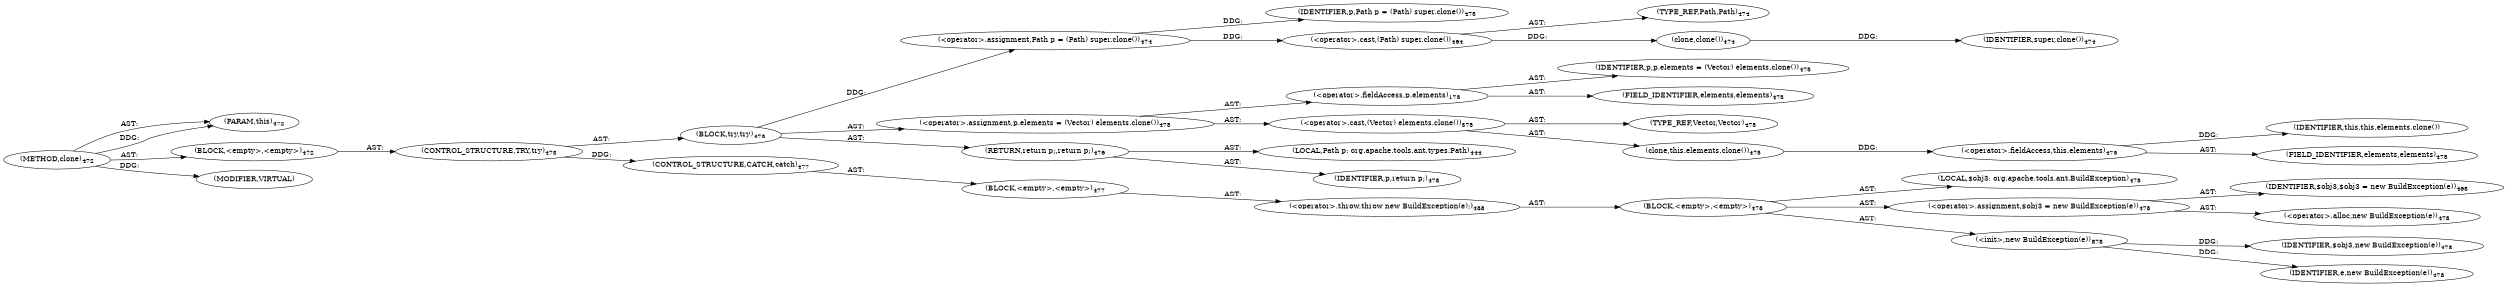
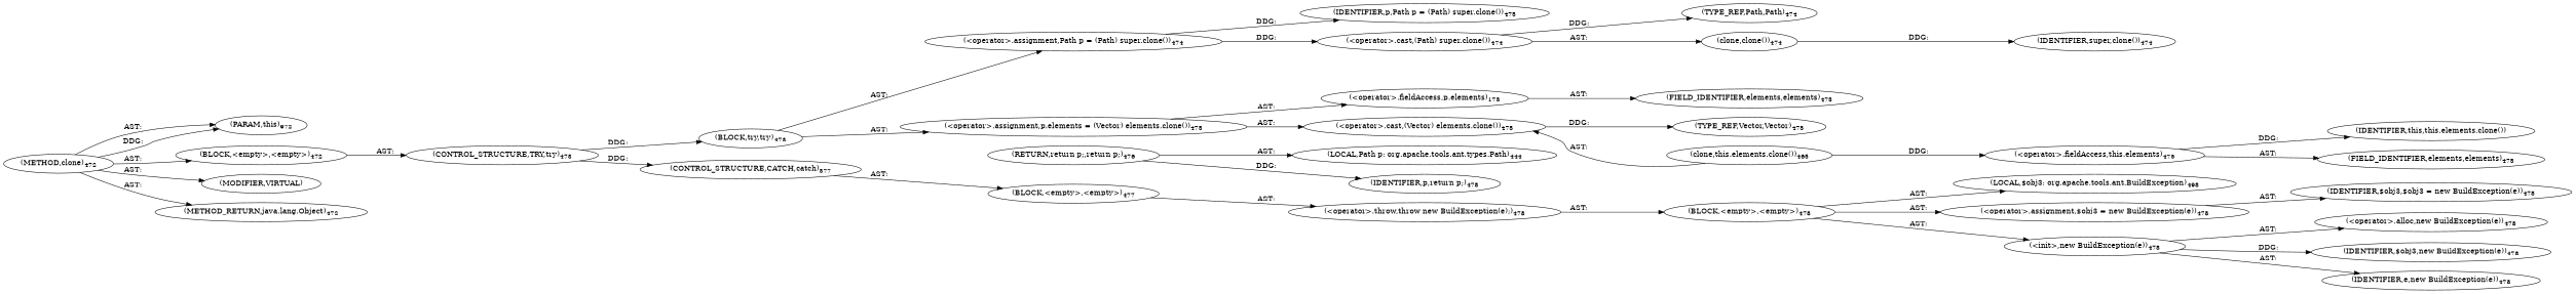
  digraph {
    rankdir=LR
    n1 [label=<(METHOD,clone)<SUB>472</SUB>>]
-   n2 [label=<(PARAM,this)<SUB>472</SUB>>]
+   n2 [label=<(PARAM,this)<SUB>972</SUB>>]
    n3 [label=<(BLOCK,&lt;empty&gt;,&lt;empty&gt;)<SUB>472</SUB>>]
    n4 [label=<(MODIFIER,VIRTUAL)>]
+   n5 [label=<(METHOD_RETURN,java.lang.Object)<SUB>472</SUB>>]
    n6 [label=<(CONTROL_STRUCTURE,TRY,try)<SUB>473</SUB>>]
    n7 [label=<(BLOCK,try,try)<SUB>473</SUB>>]
-   n8 [label=<(CONTROL_STRUCTURE,CATCH,catch)<SUB>477</SUB>>]
+   n8 [label=<(CONTROL_STRUCTURE,CATCH,catch)<SUB>377</SUB>>]
    n9 [label=<(&lt;operator&gt;.assignment,Path p = (Path) super.clone())<SUB>474</SUB>>]
    n10 [label=<(&lt;operator&gt;.assignment,p.elements = (Vector) elements.clone())<SUB>475</SUB>>]
    n11 [label=<(RETURN,return p;,return p;)<SUB>476</SUB>>]
    n12 [label=<(BLOCK,&lt;empty&gt;,&lt;empty&gt;)<SUB>477</SUB>>]
    n13 [label=<(LOCAL,Path p: org.apache.tools.ant.types.Path)<SUB>444</SUB>>]
    n14 [label=<(IDENTIFIER,p,Path p = (Path) super.clone())<SUB>475</SUB>>]
-   n15 [label=<(&lt;operator&gt;.cast,(Path) super.clone())<SUB>464</SUB>>]
+   n15 [label=<(&lt;operator&gt;.cast,(Path) super.clone())<SUB>474</SUB>>]
    n16 [label=<(&lt;operator&gt;.fieldAccess,p.elements)<SUB>175</SUB>>]
-   n17 [label=<(&lt;operator&gt;.cast,(Vector) elements.clone())<SUB>375</SUB>>]
+   n17 [label=<(&lt;operator&gt;.cast,(Vector) elements.clone())<SUB>475</SUB>>]
    n18 [label=<(IDENTIFIER,p,return p;)<SUB>478</SUB>>]
    n19 [label=<(TYPE_REF,Path,Path)<SUB>474</SUB>>]
    n20 [label=<(clone,clone())<SUB>474</SUB>>]
    n21 [label=<(IDENTIFIER,super,clone())<SUB>474</SUB>>]
-   n22 [label=<(IDENTIFIER,p,p.elements = (Vector) elements.clone())<SUB>475</SUB>>]
    n23 [label=<(FIELD_IDENTIFIER,elements,elements)<SUB>475</SUB>>]
    n24 [label=<(TYPE_REF,Vector,Vector)<SUB>475</SUB>>]
-   n25 [label=<(clone,this.elements.clone())<SUB>475</SUB>>]
+   n25 [label=<(clone,this.elements.clone())<SUB>465</SUB>>]
    n26 [label=<(&lt;operator&gt;.fieldAccess,this.elements)<SUB>475</SUB>>]
    n27 [label=<(IDENTIFIER,this,this.elements.clone())>]
    n28 [label=<(FIELD_IDENTIFIER,elements,elements)<SUB>475</SUB>>]
-   n29 [label=<(&lt;operator&gt;.throw,throw new BuildException(e);)<SUB>488</SUB>>]
+   n29 [label=<(&lt;operator&gt;.throw,throw new BuildException(e);)<SUB>478</SUB>>]
    n30 [label=<(BLOCK,&lt;empty&gt;,&lt;empty&gt;)<SUB>478</SUB>>]
-   n31 [label=<(LOCAL,$obj3: org.apache.tools.ant.BuildException)<SUB>478</SUB>>]
+   n31 [label=<(LOCAL,$obj3: org.apache.tools.ant.BuildException)<SUB>498</SUB>>]
    n32 [label=<(&lt;operator&gt;.assignment,$obj3 = new BuildException(e))<SUB>478</SUB>>]
-   n33 [label=<(&lt;init&gt;,new BuildException(e))<SUB>878</SUB>>]
-   n34 [label=<(IDENTIFIER,$obj3,$obj3 = new BuildException(e))<SUB>468</SUB>>]
+   n33 [label=<(&lt;init&gt;,new BuildException(e))<SUB>478</SUB>>]
+   n34 [label=<(IDENTIFIER,$obj3,$obj3 = new BuildException(e))<SUB>478</SUB>>]
    n35 [label=<(&lt;operator&gt;.alloc,new BuildException(e))<SUB>478</SUB>>]
    n36 [label=<(IDENTIFIER,$obj3,new BuildException(e))<SUB>478</SUB>>]
    n37 [label=<(IDENTIFIER,e,new BuildException(e))<SUB>478</SUB>>]
    n1 -> n2 [label="AST: "]
    n1 -> n2 [label="DDG: "]
    n1 -> n3 [label="AST: "]
-   n1 -> n4 [label="DDG: "]
+   n1 -> n4 [label="AST: "]
+   n1 -> n5 [label="AST: "]
    n3 -> n6 [label="AST: "]
-   n6 -> n7 [label="AST: "]
+   n6 -> n7 [label="DDG: "]
    n6 -> n8 [label="DDG: "]
-   n7 -> n9 [label="DDG: "]
+   n7 -> n9 [label="AST: "]
    n7 -> n10 [label="AST: "]
-   n7 -> n11 [label="AST: "]
    n8 -> n12 [label="AST: "]
    n9 -> n14 [label="DDG: "]
    n9 -> n15 [label="DDG: "]
    n10 -> n16 [label="AST: "]
    n10 -> n17 [label="AST: "]
    n11 -> n13 [label="AST: "]
-   n11 -> n18 [label="AST: "]
+   n11 -> n18 [label="DDG: "]
    n12 -> n29 [label="AST: "]
-   n15 -> n19 [label="AST: "]
-   n15 -> n20 [label="DDG: "]
-   n16 -> n22 [label="AST: "]
+   n15 -> n19 [label="DDG: "]
+   n15 -> n20 [label="AST: "]
    n16 -> n23 [label="AST: "]
-   n17 -> n24 [label="AST: "]
-   n17 -> n25 [label="AST: "]
+   n17 -> n24 [label="DDG: "]
+   n25 -> n17 [label="AST: "]
    n20 -> n21 [label="DDG: "]
    n25 -> n26 [label="DDG: "]
    n26 -> n27 [label="DDG: "]
    n26 -> n28 [label="AST: "]
    n29 -> n30 [label="AST: "]
    n30 -> n31 [label="AST: "]
    n30 -> n32 [label="AST: "]
    n30 -> n33 [label="AST: "]
    n32 -> n34 [label="AST: "]
-   n32 -> n35 [label="AST: "]
+   n33 -> n35 [label="AST: "]
    n33 -> n36 [label="DDG: "]
-   n33 -> n37 [label="DDG: "]
+   n33 -> n37 [label="AST: "]
  }
